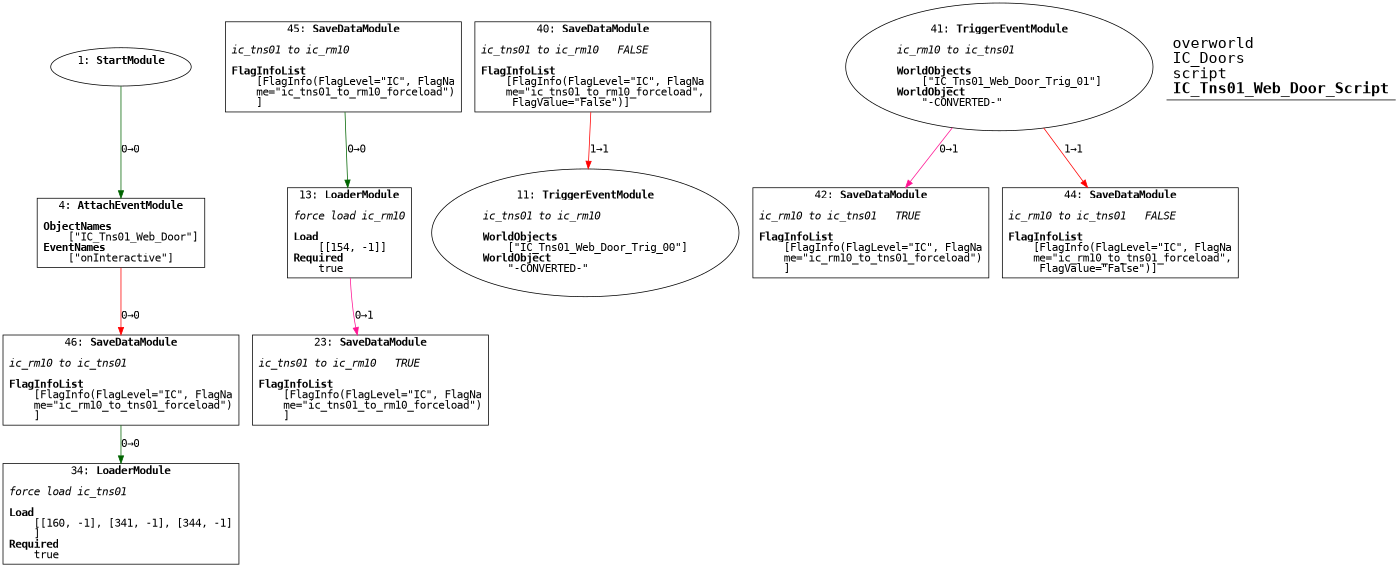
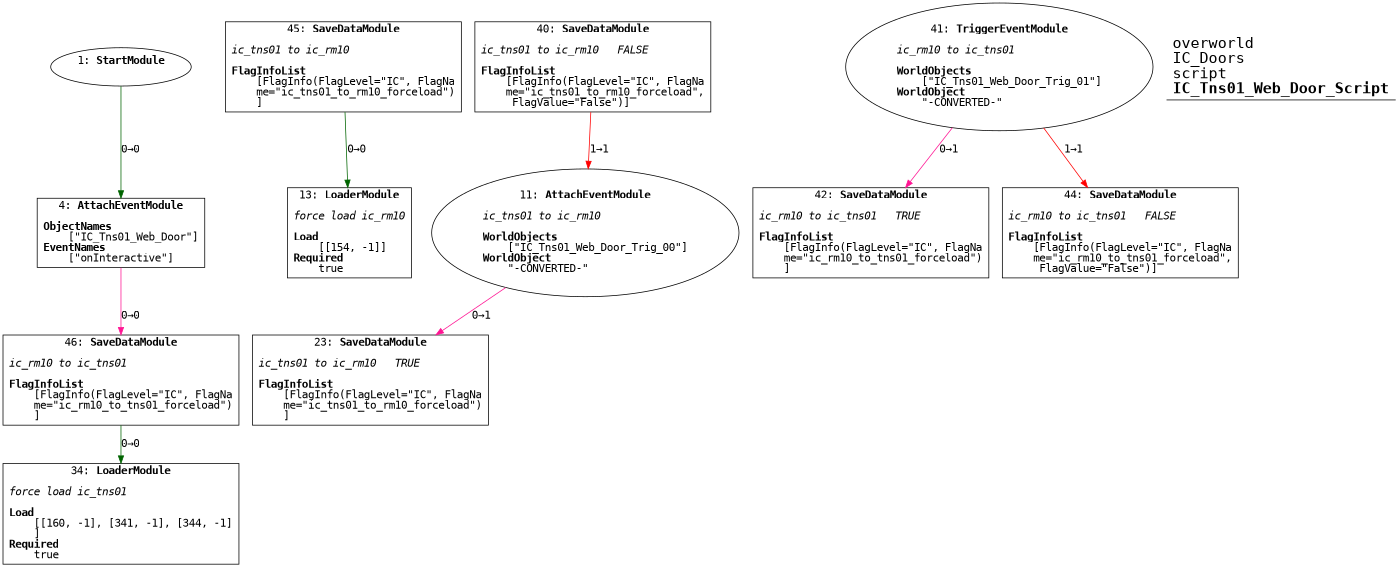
  digraph {
    fontname="DejaVu Sans Mono"
    splines=spline
    node [fontname="DejaVu Sans Mono" shape=box]
    edge [color=darkgreen fontname="DejaVu Sans Mono"]
    n1 [label=<1: <b>StartModule</b><br/><br/>> shape=oval]
    n2 [label=<4: <b>AttachEventModule</b><br/><br/><b>ObjectNames</b><br align="left"/>    [&quot;IC_Tns01_Web_Door&quot;]<br align="left"/><b>EventNames</b><br align="left"/>    [&quot;onInteractive&quot;]<br align="left"/>>]
    n3 [label=<46: <b>SaveDataModule</b><br/><br/><i>ic_rm10 to ic_tns01<br align="left"/></i><br align="left"/><b>FlagInfoList</b><br align="left"/>    [FlagInfo(FlagLevel=&quot;IC&quot;, FlagNa<br align="left"/>    me=&quot;ic_rm10_to_tns01_forceload&quot;)<br align="left"/>    ]<br align="left"/>>]
    n4 [label=<45: <b>SaveDataModule</b><br/><br/><i>ic_tns01 to ic_rm10<br align="left"/></i><br align="left"/><b>FlagInfoList</b><br align="left"/>    [FlagInfo(FlagLevel=&quot;IC&quot;, FlagNa<br align="left"/>    me=&quot;ic_tns01_to_rm10_forceload&quot;)<br align="left"/>    ]<br align="left"/>>]
    n5 [label=<13: <b>LoaderModule</b><br/><br/><i>force load ic_rm10<br align="left"/></i><br align="left"/><b>Load</b><br align="left"/>    [[154, -1]]<br align="left"/><b>Required</b><br align="left"/>    true<br align="left"/>>]
    n6 [label=<34: <b>LoaderModule</b><br/><br/><i>force load ic_tns01<br align="left"/></i><br align="left"/><b>Load</b><br align="left"/>    [[160, -1], [341, -1], [344, -1]<br align="left"/>    ]<br align="left"/><b>Required</b><br align="left"/>    true<br align="left"/>>]
-   n7 [label=<11: <b>TriggerEventModule</b><br/><br/><i>ic_tns01 to ic_rm10<br align="left"/></i><br align="left"/><b>WorldObjects</b><br align="left"/>    [&quot;IC_Tns01_Web_Door_Trig_00&quot;]<br align="left"/><b>WorldObject</b><br align="left"/>    &quot;-CONVERTED-&quot;<br align="left"/>> shape=oval]
+   n7 [label=<11: <b>AttachEventModule</b><br/><br/><i>ic_tns01 to ic_rm10<br align="left"/></i><br align="left"/><b>WorldObjects</b><br align="left"/>    [&quot;IC_Tns01_Web_Door_Trig_00&quot;]<br align="left"/><b>WorldObject</b><br align="left"/>    &quot;-CONVERTED-&quot;<br align="left"/>> shape=oval]
    n8 [label=<23: <b>SaveDataModule</b><br/><br/><i>ic_tns01 to ic_rm10   TRUE<br align="left"/></i><br align="left"/><b>FlagInfoList</b><br align="left"/>    [FlagInfo(FlagLevel=&quot;IC&quot;, FlagNa<br align="left"/>    me=&quot;ic_tns01_to_rm10_forceload&quot;)<br align="left"/>    ]<br align="left"/>>]
    n9 [label=<40: <b>SaveDataModule</b><br/><br/><i>ic_tns01 to ic_rm10   FALSE<br align="left"/></i><br align="left"/><b>FlagInfoList</b><br align="left"/>    [FlagInfo(FlagLevel=&quot;IC&quot;, FlagNa<br align="left"/>    me=&quot;ic_tns01_to_rm10_forceload&quot;,<br align="left"/>     FlagValue=&quot;False&quot;)]<br align="left"/>>]
    n10 [label=<41: <b>TriggerEventModule</b><br/><br/><i>ic_rm10 to ic_tns01<br align="left"/></i><br align="left"/><b>WorldObjects</b><br align="left"/>    [&quot;IC_Tns01_Web_Door_Trig_01&quot;]<br align="left"/><b>WorldObject</b><br align="left"/>    &quot;-CONVERTED-&quot;<br align="left"/>> shape=oval]
    n11 [label=<42: <b>SaveDataModule</b><br/><br/><i>ic_rm10 to ic_tns01   TRUE<br align="left"/></i><br align="left"/><b>FlagInfoList</b><br align="left"/>    [FlagInfo(FlagLevel=&quot;IC&quot;, FlagNa<br align="left"/>    me=&quot;ic_rm10_to_tns01_forceload&quot;)<br align="left"/>    ]<br align="left"/>>]
    n12 [label=<44: <b>SaveDataModule</b><br/><br/><i>ic_rm10 to ic_tns01   FALSE<br align="left"/></i><br align="left"/><b>FlagInfoList</b><br align="left"/>    [FlagInfo(FlagLevel=&quot;IC&quot;, FlagNa<br align="left"/>    me=&quot;ic_rm10_to_tns01_forceload&quot;,<br align="left"/>     FlagValue=&quot;False&quot;)]<br align="left"/>>]
    n13 [label=<<font point-size="20">overworld<br align="left"/>IC_Doors<br align="left"/>script<br align="left"/><b>IC_Tns01_Web_Door_Script</b><br align="left"/></font>> shape=underline]
    n1 -> n2 [label="0→0"]
-   n2 -> n3 [color=red label="0→0"]
+   n2 -> n3 [color=deeppink label="0→0"]
    n3 -> n6 [label="0→0"]
    n4 -> n5 [label="0→0"]
-   n5 -> n8 [color=deeppink label="0→1"]
+   n7 -> n8 [color=deeppink label="0→1"]
    n9 -> n7 [color=red label="1→1"]
    n10 -> n11 [color=deeppink label="0→1"]
    n10 -> n12 [color=red label="1→1"]
  }
